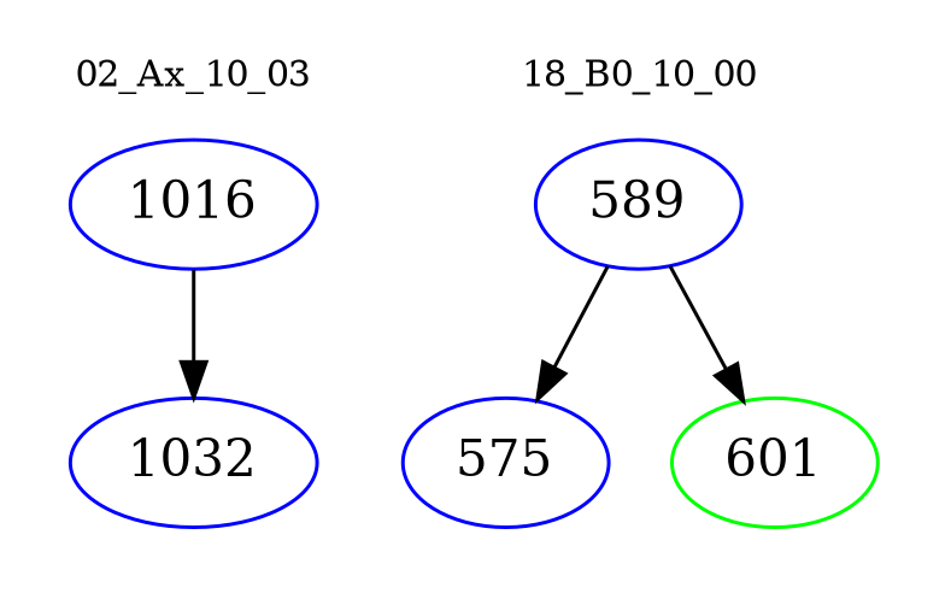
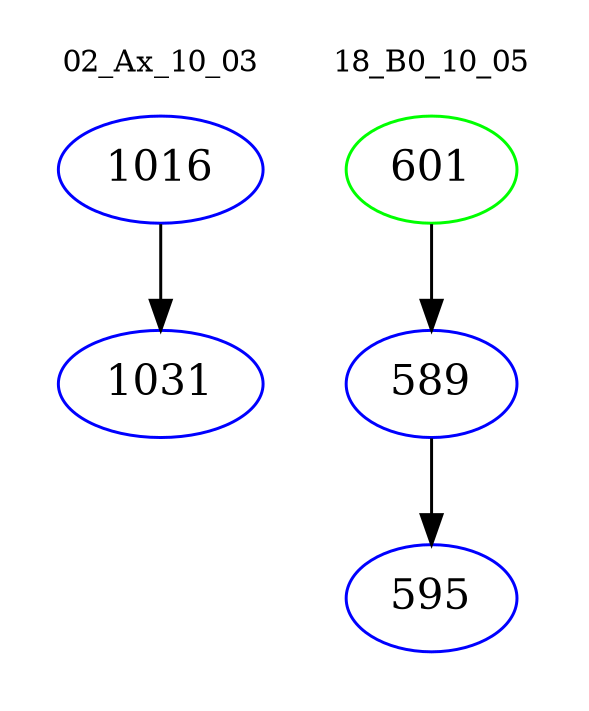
  digraph {
    node [color=blue]
    edge [color=black]
    n1 [label=1016]
-   n2 [label=1032]
+   n2 [label=1031]
    n3 [label=589]
-   n4 [label=575]
+   n4 [label=595]
    n5 [color=green label=601]
    subgraph cluster_1 {
      color=white
      fontsize=10
      label="02_Ax_10_03"
      n1
      n2
    }
    subgraph cluster_2 {
      color=white
      fontsize=10
-     label="18_B0_10_00"
+     label="18_B0_10_05"
      n3
      n4
      n5
    }
    n1 -> n2
    n3 -> n4
-   n3 -> n5
+   n5 -> n3
  }
